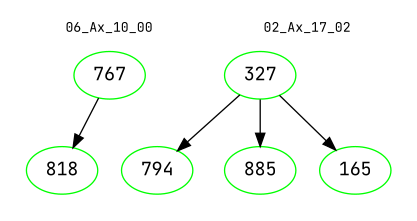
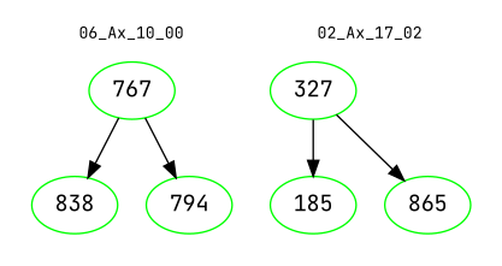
  digraph {
    fontname="JetBrains Mono"
    node [color=green fontname="JetBrains Mono"]
    edge [color=black fontname="JetBrains Mono"]
    n1 [label=767]
    n2 [label=794]
-   n3 [label=818]
+   n3 [label=838]
    n4 [label=327]
-   n5 [label=885]
-   n6 [label=165]
+   n5 [label=185]
+   n6 [label=865]
    subgraph cluster_1 {
      color=white
      fontsize=10
      label="06_Ax_10_00"
      n1
      n2
      n3
    }
    subgraph cluster_2 {
      color=white
      fontsize=10
      label="02_Ax_17_02"
      n4
      n5
      n6
    }
-   n4 -> n2
+   n1 -> n2
    n1 -> n3
    n4 -> n5
    n4 -> n6
  }
